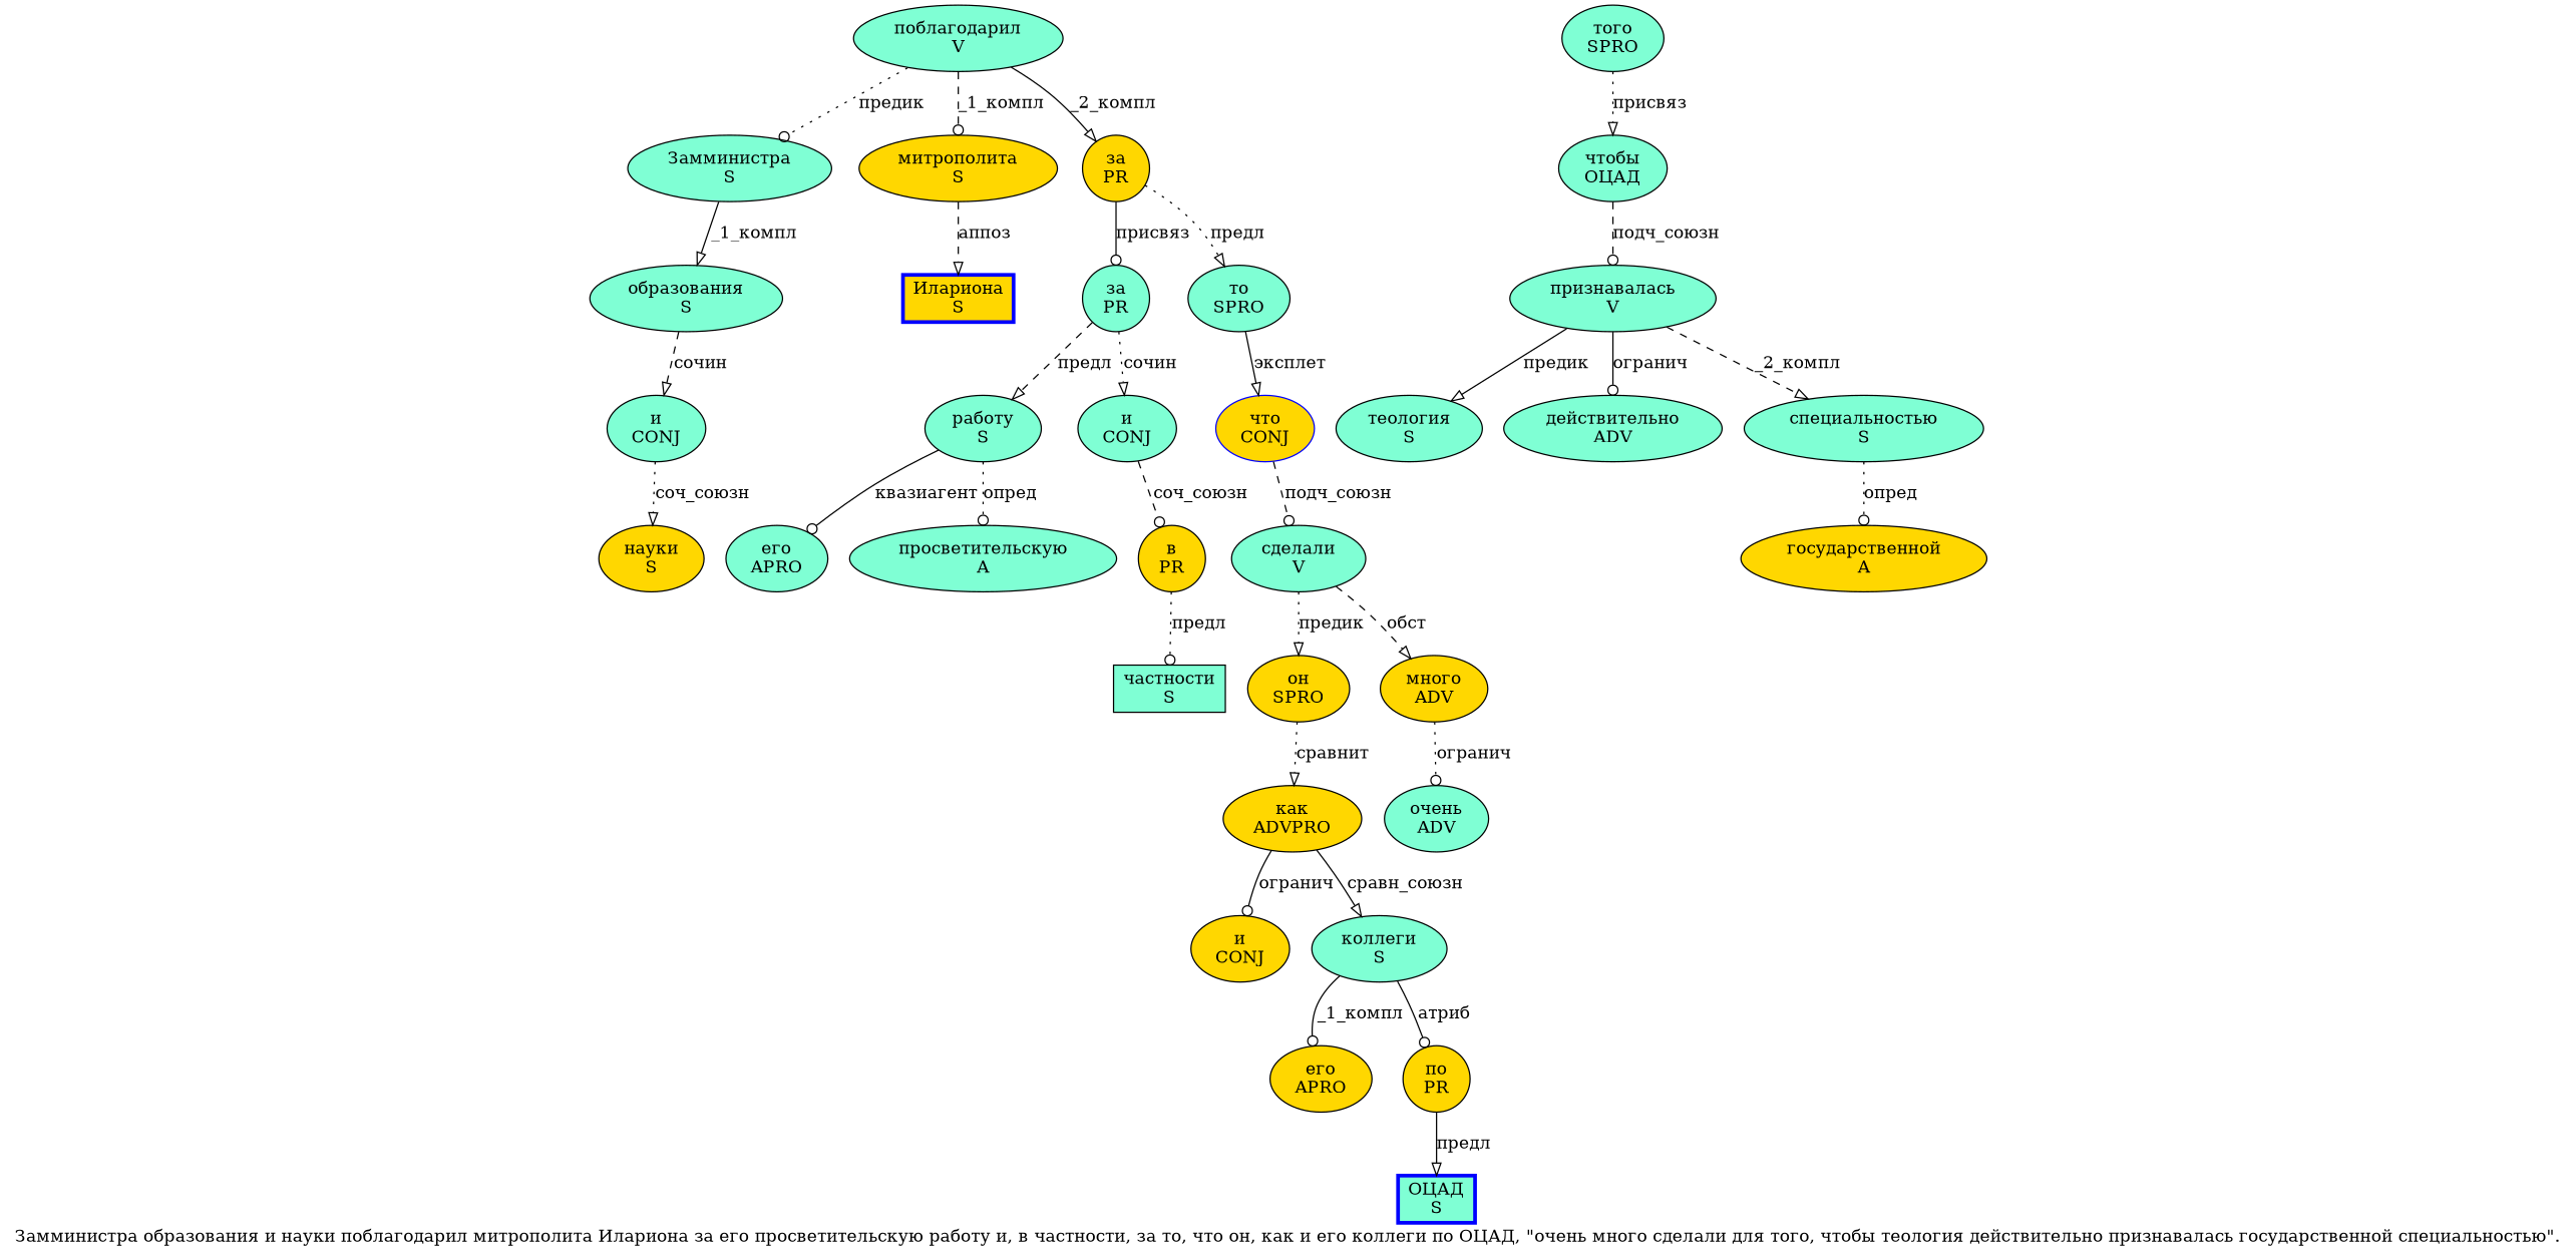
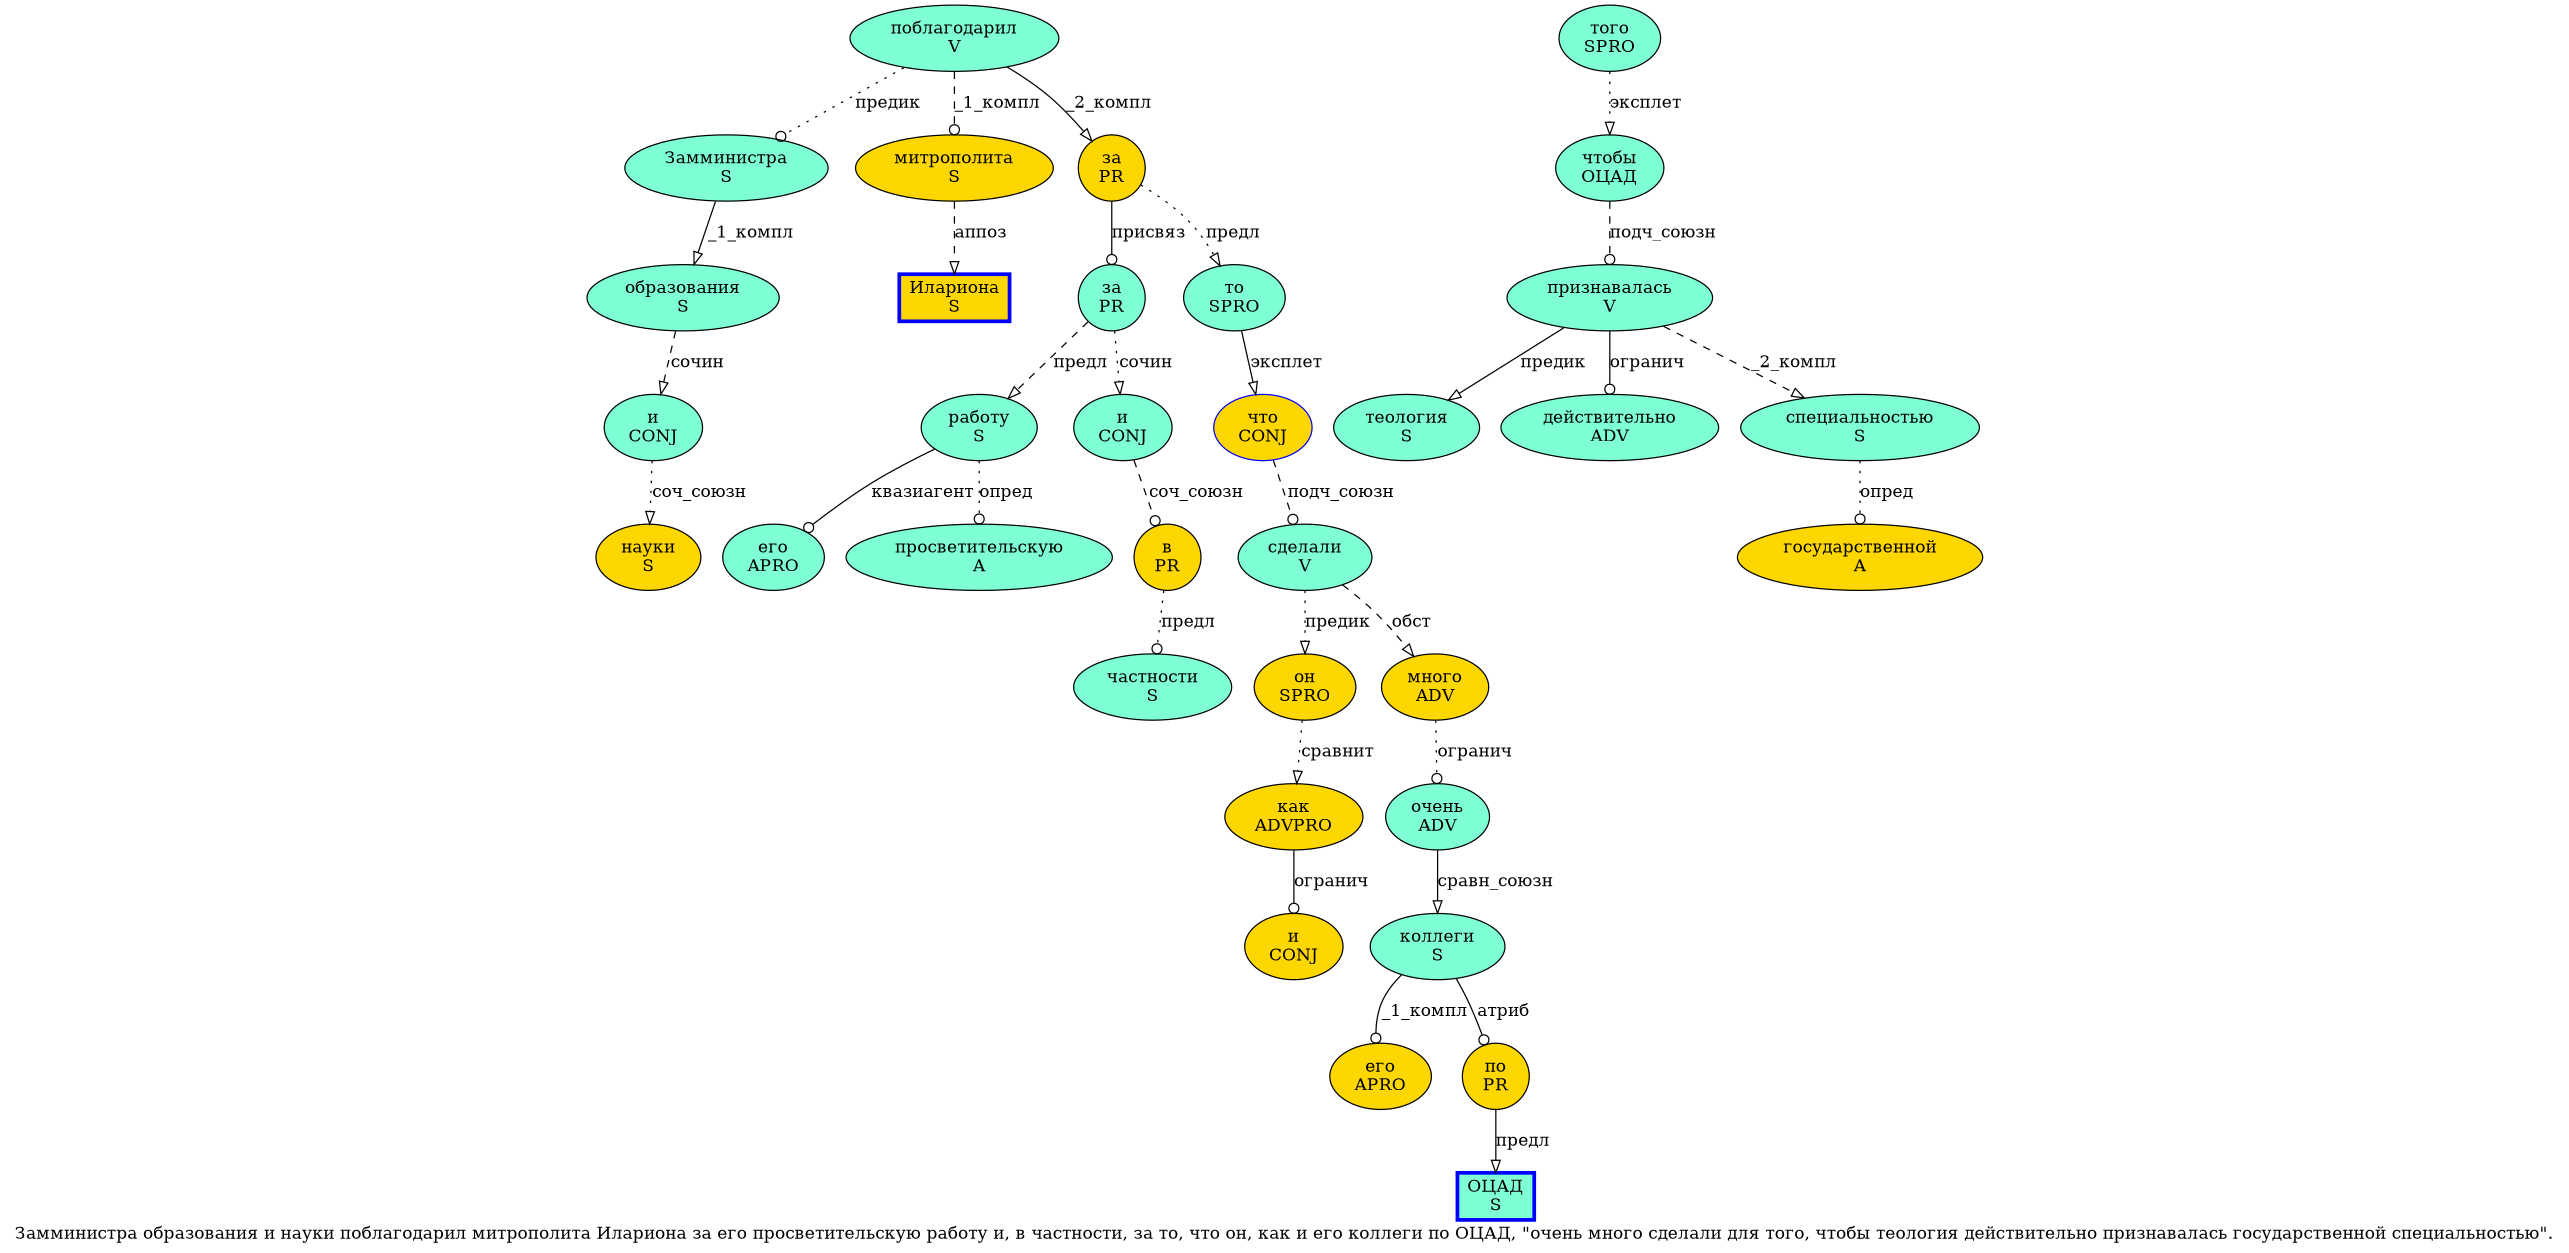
  digraph {
    label="Замминистра образования и науки поблагодарил митрополита Илариона за его просветительскую работу и, в частности, за то, что он, как и его коллеги по ОЦАД, \"очень много сделали для того, чтобы теология действительно признавалась государственной специальностью\"."
    node [fillcolor=aquamarine penwidth=1 shape=ellipse style=filled]
    edge [arrowhead=onormal style=solid]
    n1 [label="Замминистра\nS"]
    n2 [label="образования\nS"]
    n3 [label="и\nCONJ"]
    n4 [fillcolor=gold label="науки\nS"]
    n5 [label="поблагодарил\nV"]
    n6 [fillcolor=gold label="митрополита\nS"]
    n7 [fillcolor=gold label="за\nPR"]
    n8 [color=blue fillcolor=gold label="Илариона\nS" penwidth=3 shape=box]
    n9 [label="за\nPR"]
    n10 [label="то\nSPRO"]
    n11 [label="работу\nS"]
    n12 [label="и\nCONJ"]
    n13 [label="его\nAPRO"]
    n14 [label="просветительскую\nA"]
    n15 [fillcolor=gold label="в\nPR"]
-   n16 [label="частности\nS" shape=box]
+   n16 [label="частности\nS"]
    n17 [color=blue fillcolor=gold label="что\nCONJ"]
    n18 [label="сделали\nV"]
    n19 [fillcolor=gold label="он\nSPRO"]
    n20 [fillcolor=gold label="много\nADV"]
    n21 [fillcolor=gold label="как\nADVPRO"]
    n22 [fillcolor=gold label="и\nCONJ"]
    n23 [label="коллеги\nS"]
    n24 [fillcolor=gold label="его\nAPRO"]
    n25 [fillcolor=gold label="по\nPR"]
    n26 [color=blue label="ОЦАД\nS" penwidth=3 shape=box]
    n27 [label="очень\nADV"]
    n28 [label="того\nSPRO"]
    n29 [label="чтобы\nОЦАД"]
    n30 [label="признавалась\nV"]
    n31 [label="теология\nS"]
    n32 [label="действительно\nADV"]
    n33 [label="специальностью\nS"]
    n34 [fillcolor=gold label="государственной\nA"]
    n1 -> n2 [label="_1_компл"]
    n2 -> n3 [label="сочин" style=dashed]
    n3 -> n4 [label="соч_союзн" style=dotted]
    n5 -> n1 [arrowhead=odot label="предик" style=dotted]
    n5 -> n6 [arrowhead=odot label="_1_компл" style=dashed]
    n5 -> n7 [label="_2_компл"]
    n6 -> n8 [label="аппоз" style=dashed]
    n7 -> n9 [arrowhead=odot label="присвяз"]
    n7 -> n10 [label="предл" style=dotted]
    n9 -> n11 [label="предл" style=dashed]
    n9 -> n12 [label="сочин" style=dotted]
    n10 -> n17 [label="эксплет"]
    n11 -> n13 [arrowhead=odot label="квазиагент"]
    n11 -> n14 [arrowhead=odot label="опред" style=dotted]
    n12 -> n15 [arrowhead=odot label="соч_союзн" style=dashed]
    n15 -> n16 [arrowhead=odot label="предл" style=dotted]
    n17 -> n18 [arrowhead=odot label="подч_союзн" style=dashed]
    n18 -> n19 [label="предик" style=dotted]
    n18 -> n20 [label="обст" style=dashed]
    n19 -> n21 [label="сравнит" style=dotted]
    n20 -> n27 [arrowhead=odot label="огранич" style=dotted]
    n21 -> n22 [arrowhead=odot label="огранич"]
-   n21 -> n23 [label="сравн_союзн"]
+   n27 -> n23 [label="сравн_союзн"]
    n23 -> n24 [arrowhead=odot label="_1_компл"]
    n23 -> n25 [arrowhead=odot label="атриб"]
    n25 -> n26 [label="предл"]
-   n28 -> n29 [label="присвяз" style=dotted]
+   n28 -> n29 [label="эксплет" style=dotted]
    n29 -> n30 [arrowhead=odot label="подч_союзн" style=dashed]
    n30 -> n31 [label="предик"]
    n30 -> n32 [arrowhead=odot label="огранич"]
    n30 -> n33 [label="_2_компл" style=dashed]
    n33 -> n34 [arrowhead=odot label="опред" style=dotted]
  }
